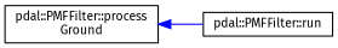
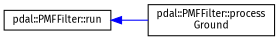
  digraph {
    rankdir=LR
    fontname="Fira Sans"
    node [color=black fillcolor=white fontname="Fira Sans" fontsize=10 shape=record style=filled]
    n1 [fontcolor=black height=0.2 label="pdal::PMFFilter::process\lGround" width=0.4]
    n2 [height=0.2 label="pdal::PMFFilter::run" width=0.4]
-   n1 -> n2 [color=blue dir=back fontname="Fira Sans" fontsize=10 labelfontname=Helvetica labelfontsize=10 style=solid]
+   n2 -> n1 [color=blue dir=back fontname="Fira Sans" fontsize=10 labelfontname=Helvetica labelfontsize=10 style=solid]
  }
